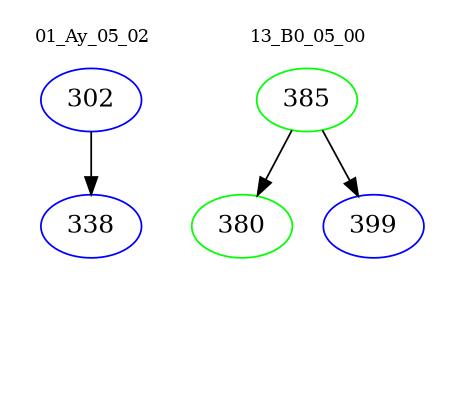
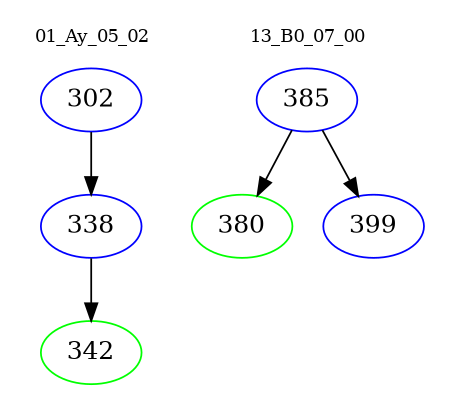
  digraph {
    node [color=blue]
    edge [color=black]
    n1 [label=338]
    n2 [label=302]
-   n4 [color=green label=385]
+   n3 [color=green label=342]
+   n4 [label=385]
    n5 [color=green label=380]
    n6 [label=399]
    subgraph cluster_1 {
      color=white
      fontsize=10
      label="01_Ay_05_02"
      n1
      n2
+     n3
    }
    subgraph cluster_2 {
      color=white
      fontsize=10
-     label="13_B0_05_00"
+     label="13_B0_07_00"
      n4
      n5
      n6
    }
+   n1 -> n3
    n2 -> n1
    n4 -> n5
    n4 -> n6
  }
